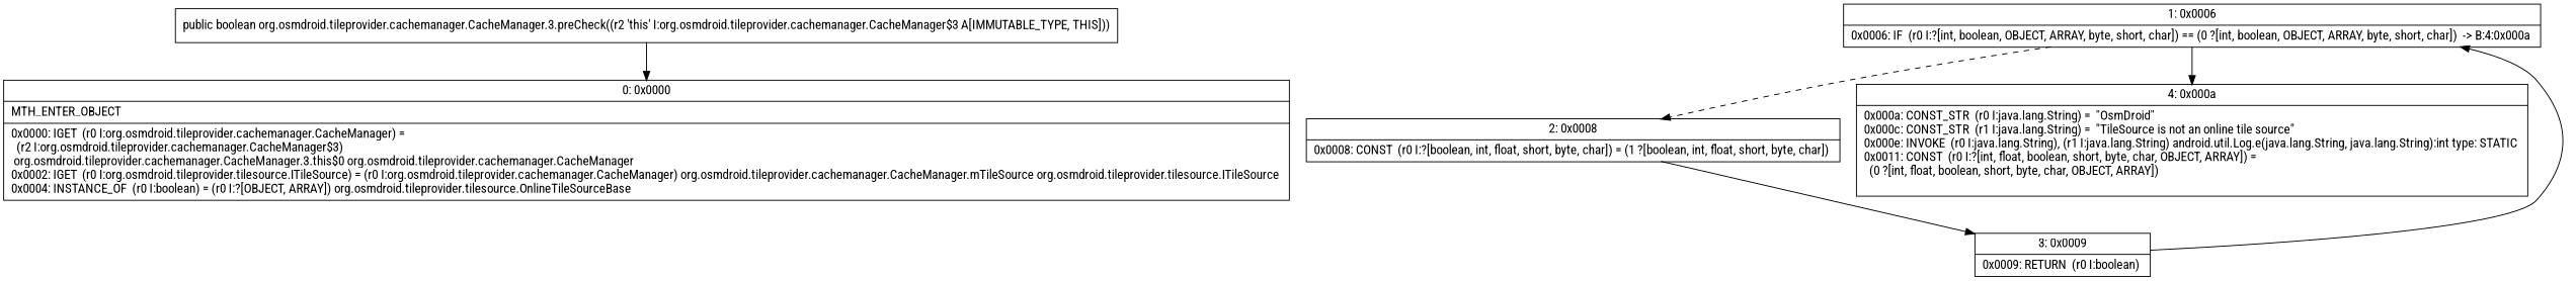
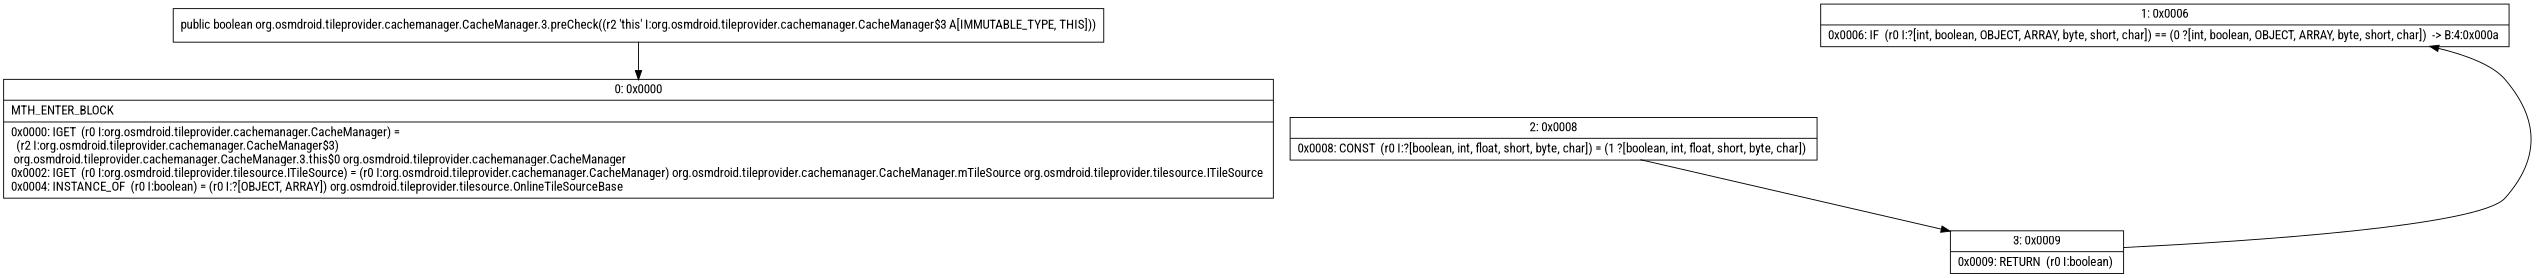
  digraph {
    fontname="Roboto Condensed"
    node [fontname="Roboto Condensed" shape=record]
    edge [fontname="Roboto Condensed"]
-   n1 [label="{0\:\ 0x0000|MTH_ENTER_OBJECT\l|0x0000: IGET  (r0 I:org.osmdroid.tileprovider.cachemanager.CacheManager) = \l  (r2 I:org.osmdroid.tileprovider.cachemanager.CacheManager$3)\l org.osmdroid.tileprovider.cachemanager.CacheManager.3.this$0 org.osmdroid.tileprovider.cachemanager.CacheManager \l0x0002: IGET  (r0 I:org.osmdroid.tileprovider.tilesource.ITileSource) = (r0 I:org.osmdroid.tileprovider.cachemanager.CacheManager) org.osmdroid.tileprovider.cachemanager.CacheManager.mTileSource org.osmdroid.tileprovider.tilesource.ITileSource \l0x0004: INSTANCE_OF  (r0 I:boolean) = (r0 I:?[OBJECT, ARRAY]) org.osmdroid.tileprovider.tilesource.OnlineTileSourceBase \l}"]
+   n1 [label="{0\:\ 0x0000|MTH_ENTER_BLOCK\l|0x0000: IGET  (r0 I:org.osmdroid.tileprovider.cachemanager.CacheManager) = \l  (r2 I:org.osmdroid.tileprovider.cachemanager.CacheManager$3)\l org.osmdroid.tileprovider.cachemanager.CacheManager.3.this$0 org.osmdroid.tileprovider.cachemanager.CacheManager \l0x0002: IGET  (r0 I:org.osmdroid.tileprovider.tilesource.ITileSource) = (r0 I:org.osmdroid.tileprovider.cachemanager.CacheManager) org.osmdroid.tileprovider.cachemanager.CacheManager.mTileSource org.osmdroid.tileprovider.tilesource.ITileSource \l0x0004: INSTANCE_OF  (r0 I:boolean) = (r0 I:?[OBJECT, ARRAY]) org.osmdroid.tileprovider.tilesource.OnlineTileSourceBase \l}"]
    n2 [label="{1\:\ 0x0006|0x0006: IF  (r0 I:?[int, boolean, OBJECT, ARRAY, byte, short, char]) == (0 ?[int, boolean, OBJECT, ARRAY, byte, short, char])  \-\> B:4:0x000a \l}"]
    n3 [label="{2\:\ 0x0008|0x0008: CONST  (r0 I:?[boolean, int, float, short, byte, char]) = (1 ?[boolean, int, float, short, byte, char]) \l}"]
-   n4 [label="{4\:\ 0x000a|0x000a: CONST_STR  (r0 I:java.lang.String) =  \"OsmDroid\" \l0x000c: CONST_STR  (r1 I:java.lang.String) =  \"TileSource is not an online tile source\" \l0x000e: INVOKE  (r0 I:java.lang.String), (r1 I:java.lang.String) android.util.Log.e(java.lang.String, java.lang.String):int type: STATIC \l0x0011: CONST  (r0 I:?[int, float, boolean, short, byte, char, OBJECT, ARRAY]) = \l  (0 ?[int, float, boolean, short, byte, char, OBJECT, ARRAY])\l \l}"]
    n5 [label="{3\:\ 0x0009|0x0009: RETURN  (r0 I:boolean) \l}"]
    n6 [label="{public boolean org.osmdroid.tileprovider.cachemanager.CacheManager.3.preCheck((r2 'this' I:org.osmdroid.tileprovider.cachemanager.CacheManager$3 A[IMMUTABLE_TYPE, THIS])) }"]
-   n2 -> n3 [style=dashed]
-   n2 -> n4
    n3 -> n5
    n5 -> n2
    n6 -> n1
  }
